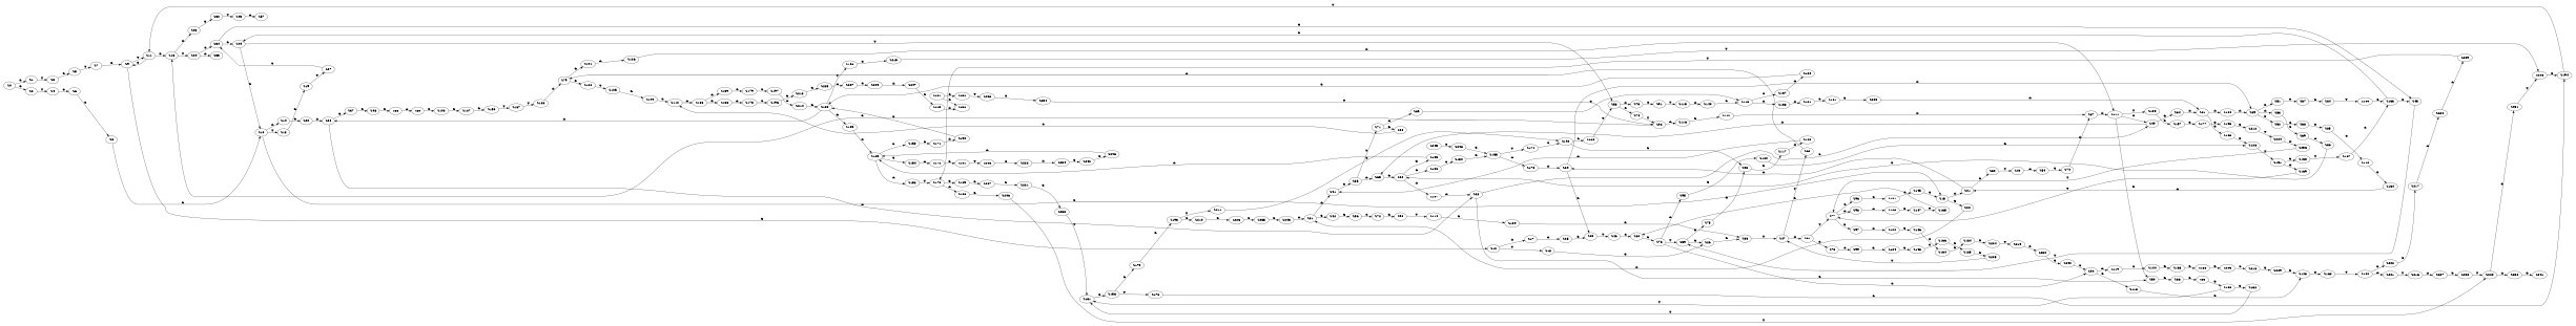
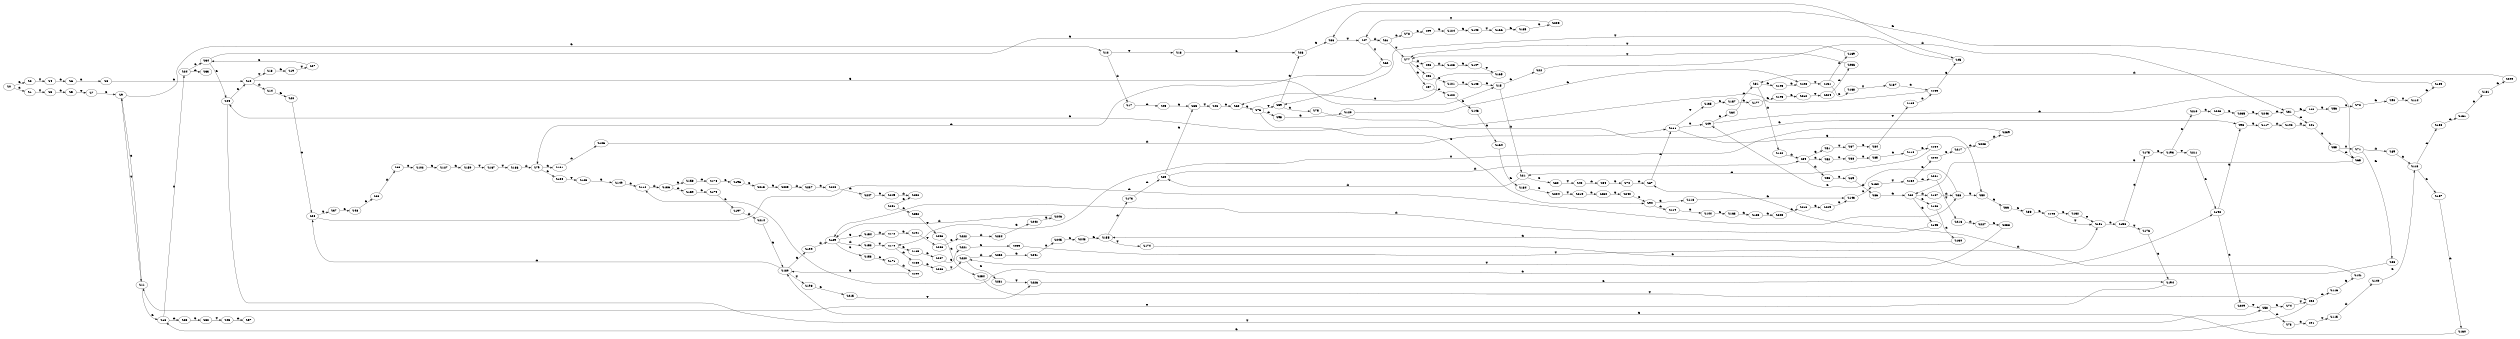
  strict digraph {
    rankdir=LR
    S0
    S1
    S2
    S3
    S4
    S5
    S6
    S7
    S8
    S9
    S10
    S11
    S12
    S13
    S14
    S15
    S16
    S17
    S18
    S19
    S20
    S21
    S22
    S23
    S24
    S25
    S26
    S27
    S28
    S29
    S30
    S31
    S32
    S33
    S34
    S35
    S36
    S37
    S38
    S39
    S40
    S41
    S42
    S43
    S44
    S45
    S46
    S47
    S48
    S49
    S50
    S51
    S52
    S53
    S54
    S55
    S56
    S57
    S58
    S59
    S60
    S61
    S62
    S63
    S64
    S65
    S66
    S67
    S68
    S69
    S70
    S71
    S72
    S73
    S74
    S75
    S76
    S77
    S78
    S79
    S80
    S81
    S82
    S83
    S84
    S85
    S86
    S87
    S88
    S89
    S90
    S91
    S92
    S93
    S94
    S95
    S96
    S97
    S98
    S99
    S100
    S101
    S102
    S103
    S104
    S105
    S106
    S107
    S108
    S109
    S110
    S111
    S112
    S113
    S114
    S115
    S116
    S117
    S118
    S119
    S120
    S121
    S122
    S123
    S124
    S125
    S126
    S127
    S128
    S129
    S130
    S131
    S132
    S133
    S134
    S135
    S136
    S137
    S138
    S139
    S140
    S141
    S142
    S143
    S144
    S145
    S146
    S147
    S148
    S149
    S150
    S151
    S152
    S153
    S154
    S155
    S156
    S157
    S158
    S159
    S160
    S161
    S162
    S163
    S164
    S165
    S166
    S167
    S168
    S169
    S170
    S171
    S172
    S173
    S174
    S175
    S176
    S177
    S178
    S179
    S180
    S181
    S182
    S183
    S184
    S185
    S186
    S187
    S188
    S189
    S190
    S191
    S192
    S193
    S194
    S195
    S196
    S197
    S198
    S199
    S200
    S201
    S202
    S203
    S204
    S205
    S206
    S207
    S208
    S209
    S210
    S211
    S212
    S213
    S214
    S215
    S216
    S217
    S218
    S219
    S220
    S221
    S222
    S223
    S224
    S225
    S226
    S227
    S228
    S229
    S230
    S231
    S232
    S233
    S234
    S235
    S236
    S237
    S238
    S239
    S240
    S241
    S242
    S243
    S244
    S245
    S246
    S247
    S248
    S249
    S250
    S251
    S252
    S253
    S254
    S0 -> S1 [label=C]
    S0 -> S2 [label=G]
    S1 -> S3 [label=T]
    S2 -> S4 [label=T]
    S3 -> S5 [label=C]
    S4 -> S6 [label=C]
    S5 -> S7 [label=T]
    S6 -> S8 [label=C]
    S7 -> S9 [label=C]
    S8 -> S10 [label=C]
    S9 -> S11 [label=T]
    S9 -> S12 [label=G]
    S10 -> S13 [label=T]
    S10 -> S14 [label=A]
    S10 -> S15 [label=G]
    S11 -> S9 [label=C]
    S11 -> S16 [label=G]
    S12 -> S17 [label=A]
    S12 -> S18 [label=T]
    S13 -> S19 [label=G]
    S14 -> S20 [label=G]
    S15 -> S21 [label=A]
    S15 -> S22 [label=G]
    S16 -> S23 [label=A]
    S16 -> S24 [label=T]
    S17 -> S25 [label=A]
    S18 -> S26 [label=G]
    S19 -> S27 [label=T]
    S20 -> S28 [label=A]
    S21 -> S29 [label=A]
    S21 -> S30 [label=C]
    S22 -> S31 [label=A]
    S23 -> S32 [label=G]
    S24 -> S33 [label=A]
    S24 -> S34 [label=C]
    S25 -> S35 [label=G]
    S26 -> S36 [label=G]
    S27 -> S34 [label=C]
    S28 -> S37 [label=G]
    S28 -> S38 [label=A]
    S29 -> S35 [label=G]
    S29 -> S39 [label=A]
    S30 -> S40 [label=T]
    S31 -> S41 [label=A]
    S31 -> S42 [label=G]
    S32 -> S43 [label=T]
    S34 -> S44 [label=C]
    S34 -> S45 [label=G]
    S35 -> S46 [label=T]
    S36 -> S47 [label=T]
    S37 -> S48 [label=C]
    S38 -> S49 [label=C]
    S38 -> S50 [label=G]
    S39 -> S51 [label=G]
    S39 -> S52 [label=C]
    S39 -> S53 [label=A]
    S40 -> S54 [label=A]
    S41 -> S55 [label=C]
    S42 -> S56 [label=G]
    S43 -> S57 [label=A]
    S44 -> S10 [label=C]
    S44 -> S58 [label=T]
    S45 -> S59 [label=T]
    S46 -> S60 [label=C]
    S47 -> S61 [label=A]
    S47 -> S62 [label=T]
    S48 -> S63 [label=C]
    S49 -> S64 [label=G]
    S49 -> S65 [label=A]
    S50 -> S66 [label=G]
    S51 -> S67 [label=T]
    S52 -> S68 [label=C]
    S53 -> S69 [label=C]
    S54 -> S70 [label=G]
    S55 -> S65 [label=A]
    S55 -> S71 [label=T]
    S56 -> S72 [label=C]
    S58 -> S73 [label=A]
    S58 -> S74 [label=C]
    S59 -> S26 [label=G]
    S59 -> S75 [label=C]
    S60 -> S76 [label=G]
    S61 -> S77 [label=T]
    S61 -> S78 [label=C]
    S62 -> S79 [label=A]
    S63 -> S80 [label=A]
    S64 -> S81 [label=A]
    S65 -> S82 [label=G]
    S66 -> S83 [label=G]
    S67 -> S84 [label=G]
    S68 -> S85 [label=C]
    S69 -> S86 [label=A]
    S70 -> S87 [label=A]
    S71 -> S88 [label=G]
    S71 -> S89 [label=A]
    S72 -> S90 [label=G]
    S73 -> S91 [label=C]
    S74 -> S92 [label=T]
    S75 -> S93 [label=G]
    S76 -> S59 [label=T]
    S76 -> S94 [label=C]
    S76 -> S95 [label=A]
    S77 -> S96 [label=C]
    S77 -> S97 [label=G]
    S77 -> S98 [label=A]
    S78 -> S99 [label=C]
    S79 -> S100 [label=C]
    S79 -> S101 [label=G]
    S80 -> S102 [label=C]
    S81 -> S103 [label=G]
    S81 -> S104 [label=A]
    S82 -> S105 [label=G]
    S82 -> S106 [label=C]
    S82 -> S107 [label=A]
    S83 -> S108 [label=G]
    S84 -> S109 [label=T]
    S85 -> S110 [label=C]
    S86 -> S82 [label=G]
    S87 -> S111 [label=A]
    S88 -> S112 [label=C]
    S89 -> S113 [label=C]
    S90 -> S114 [label=T]
    S91 -> S115 [label=T]
    S92 -> S16 [label=G]
    S92 -> S116 [label=A]
    S93 -> S117 [label=G]
    S94 -> S118 [label=G]
    S94 -> S119 [label=A]
    S95 -> S120 [label=G]
    S96 -> S121 [label=C]
    S97 -> S122 [label=A]
    S98 -> S123 [label=A]
    S99 -> S124 [label=G]
    S100 -> S125 [label=T]
    S101 -> S126 [label=A]
    S102 -> S127 [label=G]
    S103 -> S128 [label=G]
    S104 -> S39 [label=A]
    S105 -> S129 [label=A]
    S106 -> S130 [label=C]
    S107 -> S38 [label=A]
    S108 -> S131 [label=T]
    S108 -> S132 [label=G]
    S109 -> S133 [label=C]
    S110 -> S134 [label=G]
    S111 -> S49 [label=C]
    S111 -> S50 [label=G]
    S111 -> S135 [label=T]
    S112 -> S136 [label=A]
    S113 -> S137 [label=C]
    S113 -> S138 [label=A]
    S114 -> S139 [label=G]
    S115 -> S140 [label=A]
    S116 -> S141 [label=G]
    S117 -> S142 [label=A]
    S118 -> S143 [label=G]
    S119 -> S144 [label=C]
    S120 -> S128 [label=G]
    S121 -> S145 [label=C]
    S122 -> S146 [label=G]
    S123 -> S147 [label=G]
    S124 -> S148 [label=G]
    S125 -> S149 [label=G]
    S126 -> S111 [label=A]
    S127 -> S150 [label=G]
    S128 -> S151 [label=T]
    S129 -> S152 [label=A]
    S129 -> S153 [label=C]
    S129 -> S154 [label=G]
    S130 -> S155 [label=G]
    S131 -> S156 [label=C]
    S132 -> S131 [label=T]
    S133 -> S44 [label=C]
    S133 -> S45 [label=G]
    S134 -> S21 [label=A]
    S135 -> S157 [label=C]
    S136 -> S158 [label=G]
    S136 -> S159 [label=A]
    S137 -> S160 [label=A]
    S138 -> S161 [label=A]
    S139 -> S36 [label=G]
    S140 -> S113 [label=C]
    S141 -> S87 [label=A]
    S142 -> S41 [label=A]
    S143 -> S162 [label=C]
    S144 -> S163 [label=G]
    S145 -> S15 [label=G]
    S146 -> S164 [label=C]
    S147 -> S165 [label=T]
    S148 -> S166 [label=T]
    S149 -> S112 [label=C]
    S150 -> S167 [label=T]
    S151 -> S168 [label=G]
    S151 -> S169 [label=A]
    S152 -> S170 [label=T]
    S153 -> S171 [label=C]
    S154 -> S172 [label=A]
    S155 -> S173 [label=A]
    S155 -> S174 [label=T]
    S156 -> S175 [label=C]
    S156 -> S176 [label=T]
    S157 -> S177 [label=G]
    S158 -> S178 [label=A]
    S159 -> S179 [label=C]
    S160 -> S180 [label=G]
    S161 -> S181 [label=C]
    S162 -> S182 [label=T]
    S163 -> S183 [label=G]
    S164 -> S184 [label=G]
    S165 -> S60 [label=C]
    S166 -> S185 [label=G]
    S167 -> S186 [label=T]
    S168 -> S187 [label=T]
    S169 -> S77 [label=T]
    S170 -> S188 [label=A]
    S170 -> S189 [label=G]
    S171 -> S190 [label=A]
    S172 -> S191 [label=G]
    S173 -> S29 [label=A]
    S174 -> S192 [label=C]
    S175 -> S193 [label=G]
    S176 -> S194 [label=C]
    S177 -> S195 [label=G]
    S178 -> S196 [label=C]
    S179 -> S197 [label=C]
    S180 -> S28 [label=A]
    S180 -> S198 [label=T]
    S180 -> S199 [label=G]
    S181 -> S200 [label=G]
    S182 -> S201 [label=A]
    S182 -> S202 [label=G]
    S183 -> S203 [label=G]
    S184 -> S204 [label=G]
    S185 -> S205 [label=G]
    S186 -> S79 [label=A]
    S187 -> S133 [label=C]
    S188 -> S206 [label=G]
    S189 -> S207 [label=G]
    S190 -> S180 [label=G]
    S191 -> S208 [label=T]
    S192 -> S93 [label=G]
    S192 -> S209 [label=C]
    S193 -> S210 [label=C]
    S193 -> S211 [label=T]
    S194 -> S11 [label=T]
    S195 -> S212 [label=G]
    S196 -> S213 [label=G]
    S197 -> S214 [label=A]
    S198 -> S215 [label=C]
    S199 -> S129 [label=A]
    S200 -> S81 [label=A]
    S201 -> S216 [label=T]
    S202 -> S217 [label=G]
    S203 -> S218 [label=C]
    S204 -> S219 [label=T]
    S205 -> S47 [label=T]
    S206 -> S220 [label=T]
    S207 -> S221 [label=G]
    S208 -> S222 [label=C]
    S209 -> S58 [label=T]
    S210 -> S223 [label=C]
    S211 -> S192 [label=C]
    S212 -> S224 [label=T]
    S213 -> S225 [label=G]
    S214 -> S180 [label=G]
    S215 -> S226 [label=T]
    S216 -> S227 [label=A]
    S217 -> S228 [label=A]
    S218 -> S229 [label=G]
    S219 -> S230 [label=C]
    S220 -> S231 [label=C]
    S220 -> S232 [label=A]
    S221 -> S233 [label=G]
    S222 -> S234 [label=A]
    S223 -> S235 [label=G]
    S224 -> S236 [label=A]
    S225 -> S237 [label=A]
    S226 -> S194 [label=C]
    S227 -> S238 [label=G]
    S228 -> S239 [label=A]
    S229 -> S143 [label=G]
    S230 -> S240 [label=G]
    S231 -> S226 [label=T]
    S232 -> S241 [label=G]
    S233 -> S131 [label=T]
    S234 -> S242 [label=G]
    S235 -> S243 [label=G]
    S236 -> S77 [label=T]
    S237 -> S244 [label=C]
    S238 -> S220 [label=T]
    S239 -> S170 [label=T]
    S240 -> S94 [label=C]
+   S241 -> S245 [label=C]
    S242 -> S246 [label=G]
    S243 -> S31 [label=A]
    S244 -> S247 [label=A]
    S245 -> S248 [label=C]
    S246 -> S129 [label=A]
    S247 -> S249 [label=C]
    S248 -> S155 [label=G]
    S249 -> S250 [label=A]
    S251 -> S250 [label=C]
    S251 -> S252 [label=C]
    S252 -> S253 [label=T]
    S253 -> S254 [label=C]
    S254 -> S92 [label=T]
  }
